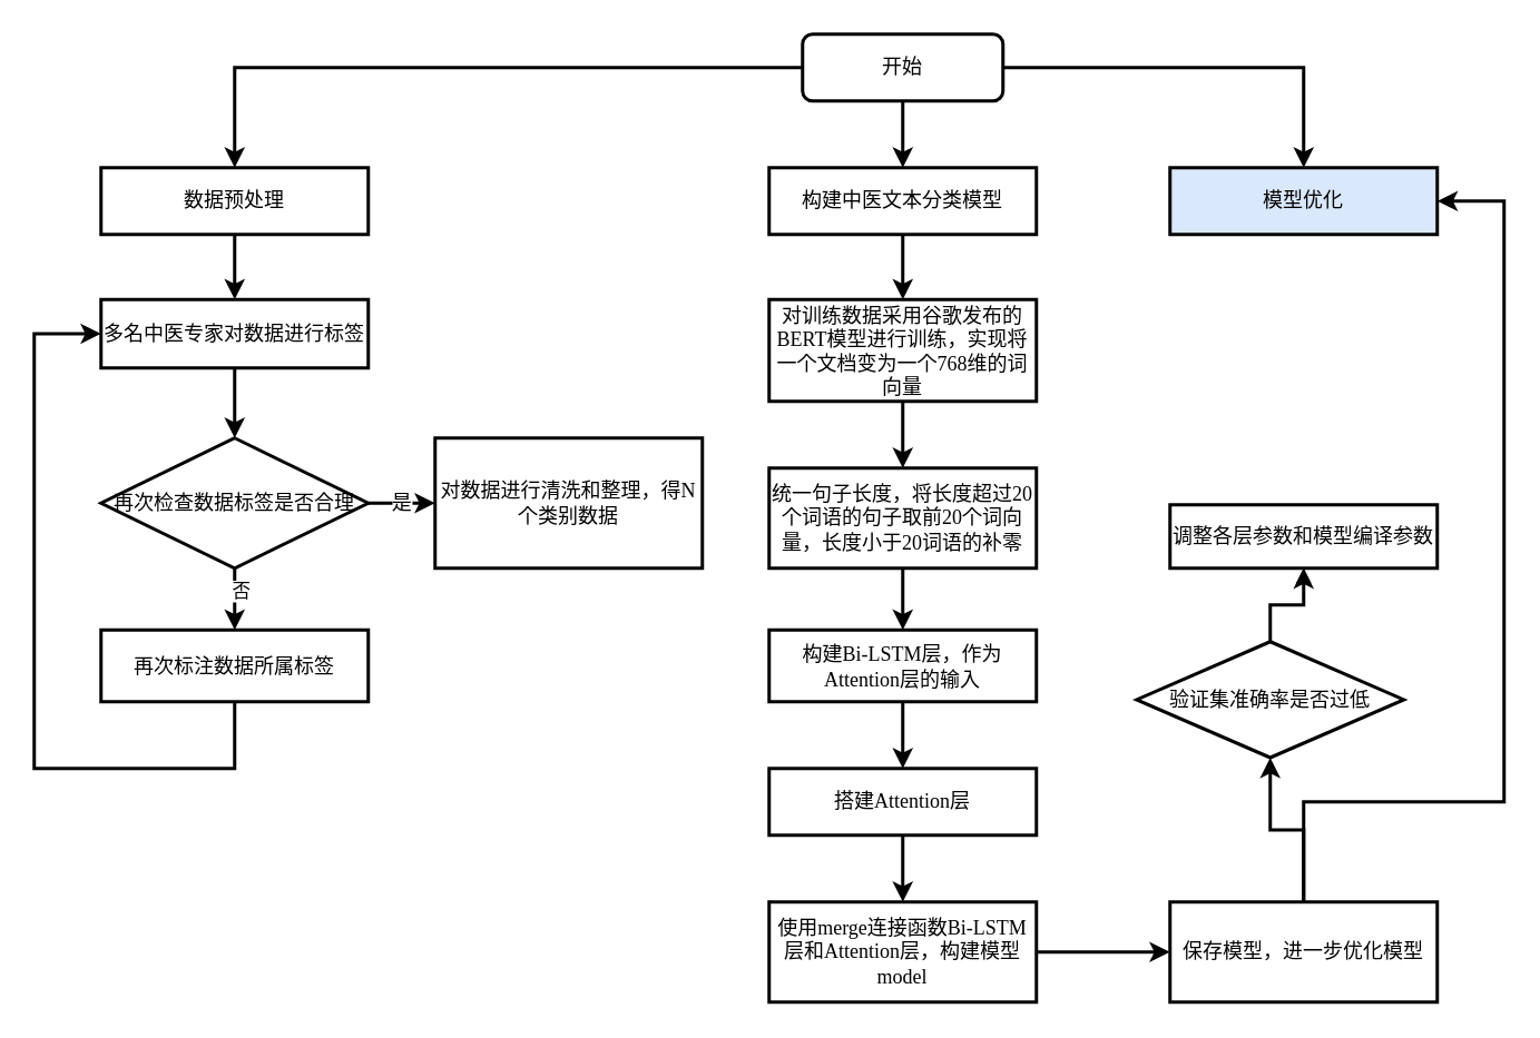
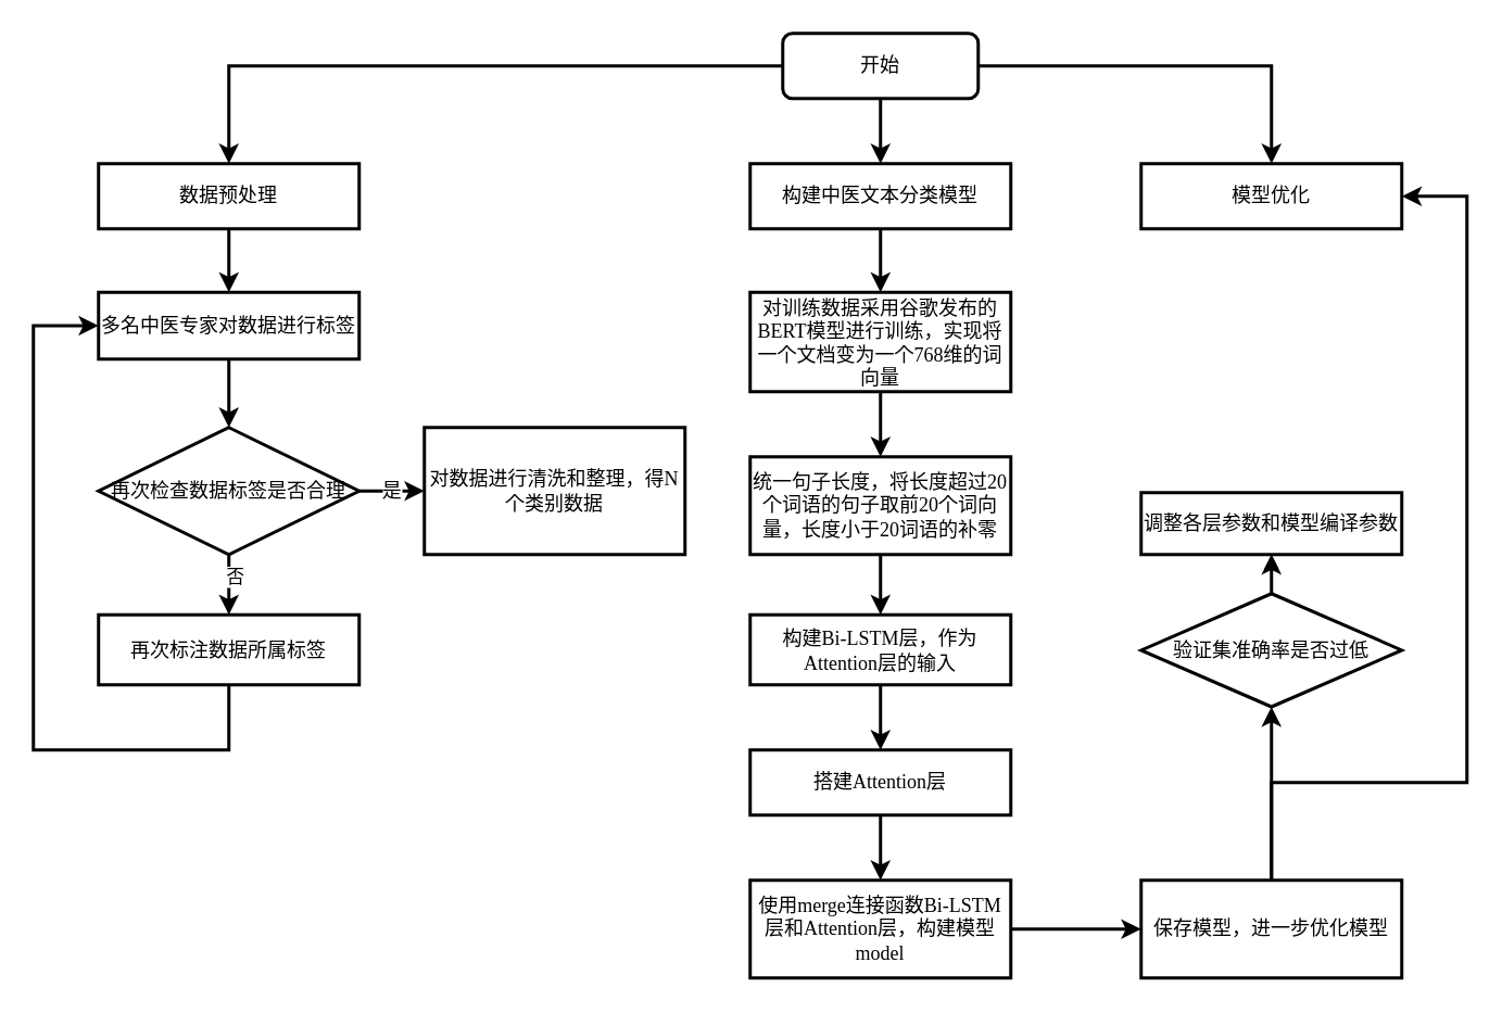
  <mxCell id="0" />
  <mxCell id="1" parent="0" />
  <mxCell id="2" style="edgeStyle=orthogonalEdgeStyle;rounded=0;orthogonalLoop=1;jettySize=auto;html=1;entryX=0.5;entryY=0;entryDx=0;entryDy=0;fontFamily=Times New Roman;fontSize=12;strokeWidth=2;" parent="1" source="3" target="5" edge="1"><mxGeometry relative="1" as="geometry" /></mxCell>
  <mxCell id="3" value="数据预处理" style="whiteSpace=wrap;strokeWidth=2;fontFamily=Times New Roman;fontSize=12;" parent="1" vertex="1"><mxGeometry x="60" y="100" width="160" height="40" as="geometry" /></mxCell>
  <mxCell id="4" style="edgeStyle=orthogonalEdgeStyle;rounded=0;orthogonalLoop=1;jettySize=auto;html=1;entryX=0.5;entryY=0;entryDx=0;entryDy=0;fontFamily=Times New Roman;fontSize=12;strokeWidth=2;" parent="1" source="5" target="9" edge="1"><mxGeometry relative="1" as="geometry" /></mxCell>
  <mxCell id="5" value="多名中医专家对数据进行标签" style="whiteSpace=wrap;strokeWidth=2;fontFamily=Times New Roman;fontSize=12;" parent="1" vertex="1"><mxGeometry x="60" y="179" width="160" height="41" as="geometry" /></mxCell>
  <mxCell id="6" style="edgeStyle=orthogonalEdgeStyle;rounded=0;orthogonalLoop=1;jettySize=auto;html=1;entryX=0.5;entryY=0;entryDx=0;entryDy=0;fontFamily=Times New Roman;fontSize=12;strokeWidth=2;" parent="1" source="9" target="12" edge="1"><mxGeometry relative="1" as="geometry" /></mxCell>
  <mxCell id="7" value="否" style="edgeLabel;html=1;align=center;verticalAlign=middle;resizable=0;points=[];" parent="6" vertex="1" connectable="0"><mxGeometry x="-0.389" y="3" relative="1" as="geometry"><mxPoint as="offset" /></mxGeometry></mxCell>
  <mxCell id="8" value="是" style="edgeStyle=orthogonalEdgeStyle;rounded=0;orthogonalLoop=1;jettySize=auto;html=1;entryX=0;entryY=0.5;entryDx=0;entryDy=0;fontFamily=Times New Roman;fontSize=12;strokeWidth=2;" parent="1" source="9" target="10" edge="1"><mxGeometry relative="1" as="geometry" /></mxCell>
  <mxCell id="9" value="再次检查数据标签是否合理" style="rhombus;strokeWidth=2;whiteSpace=wrap;fontFamily=Times New Roman;fontSize=12;" parent="1" vertex="1"><mxGeometry x="60" y="262" width="160" height="78" as="geometry" /></mxCell>
  <mxCell id="10" value="对数据进行清洗和整理，得N个类别数据" style="whiteSpace=wrap;strokeWidth=2;fontFamily=Times New Roman;fontSize=12;" parent="1" vertex="1"><mxGeometry x="260" y="262" width="160" height="78" as="geometry" /></mxCell>
  <mxCell id="11" style="edgeStyle=orthogonalEdgeStyle;rounded=0;orthogonalLoop=1;jettySize=auto;html=1;entryX=0;entryY=0.5;entryDx=0;entryDy=0;fontFamily=Times New Roman;fontSize=12;strokeWidth=2;" parent="1" source="12" target="5" edge="1"><mxGeometry relative="1" as="geometry"><Array as="points"><mxPoint x="140" y="460" /><mxPoint x="20" y="460" /><mxPoint x="20" y="200" /></Array></mxGeometry></mxCell>
  <mxCell id="12" value="再次标注数据所属标签" style="whiteSpace=wrap;strokeWidth=2;fontFamily=Times New Roman;fontSize=12;" parent="1" vertex="1"><mxGeometry x="60" y="377" width="160" height="43" as="geometry" /></mxCell>
  <mxCell id="13" style="edgeStyle=orthogonalEdgeStyle;rounded=0;orthogonalLoop=1;jettySize=auto;html=1;entryX=0.5;entryY=0;entryDx=0;entryDy=0;fontFamily=Times New Roman;fontSize=12;strokeWidth=2;" parent="1" source="14" target="16" edge="1"><mxGeometry relative="1" as="geometry" /></mxCell>
  <mxCell id="14" value="构建中医文本分类模型" style="whiteSpace=wrap;strokeWidth=2;fontFamily=Times New Roman;fontSize=12;" parent="1" vertex="1"><mxGeometry x="460" y="100" width="160" height="40" as="geometry" /></mxCell>
  <mxCell id="15" style="edgeStyle=orthogonalEdgeStyle;rounded=0;orthogonalLoop=1;jettySize=auto;html=1;entryX=0.5;entryY=0;entryDx=0;entryDy=0;fontFamily=Times New Roman;fontSize=12;strokeWidth=2;" parent="1" source="16" target="18" edge="1"><mxGeometry relative="1" as="geometry" /></mxCell>
  <mxCell id="16" value="对训练数据采用谷歌发布的&#10;BERT模型进行训练，实现将一个文档变为一个768维的词向量" style="whiteSpace=wrap;strokeWidth=2;fontFamily=Times New Roman;fontSize=12;" parent="1" vertex="1"><mxGeometry x="460" y="179" width="160" height="61" as="geometry" /></mxCell>
  <mxCell id="17" style="edgeStyle=orthogonalEdgeStyle;rounded=0;orthogonalLoop=1;jettySize=auto;html=1;entryX=0.5;entryY=0;entryDx=0;entryDy=0;fontFamily=Times New Roman;fontSize=12;strokeWidth=2;" parent="1" source="18" target="20" edge="1"><mxGeometry relative="1" as="geometry" /></mxCell>
  <mxCell id="18" value="统一句子长度，将长度超过20&#10;个词语的句子取前20个词向&#10;量，长度小于20词语的补零" style="whiteSpace=wrap;strokeWidth=2;fontFamily=Times New Roman;fontSize=12;" parent="1" vertex="1"><mxGeometry x="460" y="280" width="160" height="60" as="geometry" /></mxCell>
  <mxCell id="19" style="edgeStyle=orthogonalEdgeStyle;rounded=0;orthogonalLoop=1;jettySize=auto;html=1;entryX=0.5;entryY=0;entryDx=0;entryDy=0;fontFamily=Times New Roman;fontSize=12;strokeWidth=2;" parent="1" source="20" target="22" edge="1"><mxGeometry relative="1" as="geometry" /></mxCell>
  <mxCell id="20" value="构建Bi-LSTM层，作为Attention层的输入" style="whiteSpace=wrap;strokeWidth=2;fontFamily=Times New Roman;fontSize=12;" parent="1" vertex="1"><mxGeometry x="460" y="377" width="160" height="43" as="geometry" /></mxCell>
  <mxCell id="21" style="edgeStyle=orthogonalEdgeStyle;rounded=0;orthogonalLoop=1;jettySize=auto;html=1;entryX=0.5;entryY=0;entryDx=0;entryDy=0;fontFamily=Times New Roman;fontSize=12;strokeWidth=2;" parent="1" source="22" target="24" edge="1"><mxGeometry relative="1" as="geometry" /></mxCell>
  <mxCell id="22" value="搭建Attention层" style="whiteSpace=wrap;strokeWidth=2;fontFamily=Times New Roman;fontSize=12;" parent="1" vertex="1"><mxGeometry x="460" y="460" width="160" height="40" as="geometry" /></mxCell>
  <mxCell id="23" style="edgeStyle=orthogonalEdgeStyle;rounded=0;orthogonalLoop=1;jettySize=auto;html=1;entryX=0;entryY=0.5;entryDx=0;entryDy=0;fontFamily=Times New Roman;fontSize=12;strokeWidth=2;" parent="1" source="24" target="32" edge="1"><mxGeometry relative="1" as="geometry" /></mxCell>
  <mxCell id="24" value="使用merge连接函数Bi-LSTM层和Attention层，构建模型model" style="whiteSpace=wrap;strokeWidth=2;fontFamily=Times New Roman;fontSize=12;" parent="1" vertex="1"><mxGeometry x="460" y="540" width="160" height="60" as="geometry" /></mxCell>
- <mxCell id="25" value="模型优化" style="whiteSpace=wrap;strokeWidth=2;fontFamily=Times New Roman;fontSize=12;fillColor=#dae8fc;" parent="1" vertex="1"><mxGeometry x="700" y="100" width="160" height="40" as="geometry" /></mxCell>
+ <mxCell id="25" value="模型优化" style="whiteSpace=wrap;strokeWidth=2;fontFamily=Times New Roman;fontSize=12;" parent="1" vertex="1"><mxGeometry x="700" y="100" width="160" height="40" as="geometry" /></mxCell>
  <mxCell id="26" value="调整各层参数和模型编译参数" style="whiteSpace=wrap;strokeWidth=2;fontFamily=Times New Roman;fontSize=12;" parent="1" vertex="1"><mxGeometry x="700" y="302" width="160" height="38" as="geometry" /></mxCell>
  <mxCell id="27" style="edgeStyle=orthogonalEdgeStyle;rounded=0;orthogonalLoop=1;jettySize=auto;html=1;entryX=0.5;entryY=1;entryDx=0;entryDy=0;fontFamily=Times New Roman;fontSize=12;" parent="1" source="29" target="26" edge="1"><mxGeometry relative="1" as="geometry" /></mxCell>
  <mxCell id="28" value="" style="edgeStyle=orthogonalEdgeStyle;rounded=0;orthogonalLoop=1;jettySize=auto;html=1;fontFamily=Times New Roman;fontSize=12;strokeWidth=2;" parent="1" source="29" target="26" edge="1"><mxGeometry relative="1" as="geometry" /></mxCell>
- <mxCell id="29" value="验证集准确率是否过低" style="rhombus;strokeWidth=2;whiteSpace=wrap;fontFamily=Times New Roman;fontSize=12;" parent="1" vertex="1"><mxGeometry x="680" y="384" width="160" height="69.5" as="geometry" /></mxCell>
+ <mxCell id="29" value="验证集准确率是否过低" style="rhombus;strokeWidth=2;whiteSpace=wrap;fontFamily=Times New Roman;fontSize=12;" parent="1" vertex="1"><mxGeometry x="700" y="364" width="160" height="69.5" as="geometry" /></mxCell>
  <mxCell id="30" value="" style="edgeStyle=orthogonalEdgeStyle;rounded=0;orthogonalLoop=1;jettySize=auto;html=1;fontFamily=Times New Roman;fontSize=12;strokeWidth=2;" parent="1" source="32" target="29" edge="1"><mxGeometry relative="1" as="geometry" /></mxCell>
  <mxCell id="31" style="edgeStyle=orthogonalEdgeStyle;rounded=0;orthogonalLoop=1;jettySize=auto;html=1;entryX=1;entryY=0.5;entryDx=0;entryDy=0;fontFamily=Times New Roman;fontSize=12;strokeWidth=2;" parent="1" source="32" target="25" edge="1"><mxGeometry relative="1" as="geometry"><Array as="points"><mxPoint x="780" y="480" /><mxPoint x="900" y="480" /><mxPoint x="900" y="120" /></Array></mxGeometry></mxCell>
  <mxCell id="32" value="保存模型，进一步优化模型" style="whiteSpace=wrap;strokeWidth=2;fontFamily=Times New Roman;fontSize=12;" parent="1" vertex="1"><mxGeometry x="700" y="540" width="160" height="60" as="geometry" /></mxCell>
  <mxCell id="33" style="edgeStyle=orthogonalEdgeStyle;rounded=0;orthogonalLoop=1;jettySize=auto;html=1;entryX=0.5;entryY=0;entryDx=0;entryDy=0;fontFamily=Times New Roman;fontSize=12;strokeWidth=2;" parent="1" source="36" target="3" edge="1"><mxGeometry relative="1" as="geometry" /></mxCell>
  <mxCell id="34" style="edgeStyle=orthogonalEdgeStyle;rounded=0;orthogonalLoop=1;jettySize=auto;html=1;fontFamily=Times New Roman;fontSize=12;strokeWidth=2;" parent="1" source="36" target="14" edge="1"><mxGeometry relative="1" as="geometry" /></mxCell>
  <mxCell id="35" style="edgeStyle=orthogonalEdgeStyle;rounded=0;orthogonalLoop=1;jettySize=auto;html=1;entryX=0.5;entryY=0;entryDx=0;entryDy=0;fontFamily=Times New Roman;fontSize=12;strokeWidth=2;" parent="1" source="36" target="25" edge="1"><mxGeometry relative="1" as="geometry" /></mxCell>
  <mxCell id="36" value="开始" style="rounded=1;whiteSpace=wrap;html=1;fontFamily=Times New Roman;fontSize=12;align=center;strokeWidth=2;" parent="1" vertex="1"><mxGeometry x="480" y="20" width="120" height="40" as="geometry" /></mxCell>
